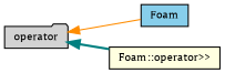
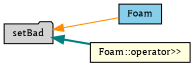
  digraph {
    fontname="PT Serif"
    rankdir=LR
    node [color=black fontname="PT Serif" fontsize=10 shape=box style=filled]
    edge [dir=back fontname="PT Serif" fontsize=10 labelfontname=FreeSans labelfontsize=10]
-   n1 [fillcolor=lightgrey fontcolor=black height=0.2 label=operator shape=folder width=0.4]
+   n1 [fillcolor=lightgrey fontcolor=black height=0.2 label=setBad shape=folder width=0.4]
    n2 [fillcolor=skyblue height=0.2 label=Foam width=0.4]
    n3 [fillcolor=lightyellow height=0.2 label="Foam::operator\>\>" width=0.4]
    n1 -> n2 [color=darkorange style=solid]
    n1 -> n3 [color=teal style=bold]
  }
